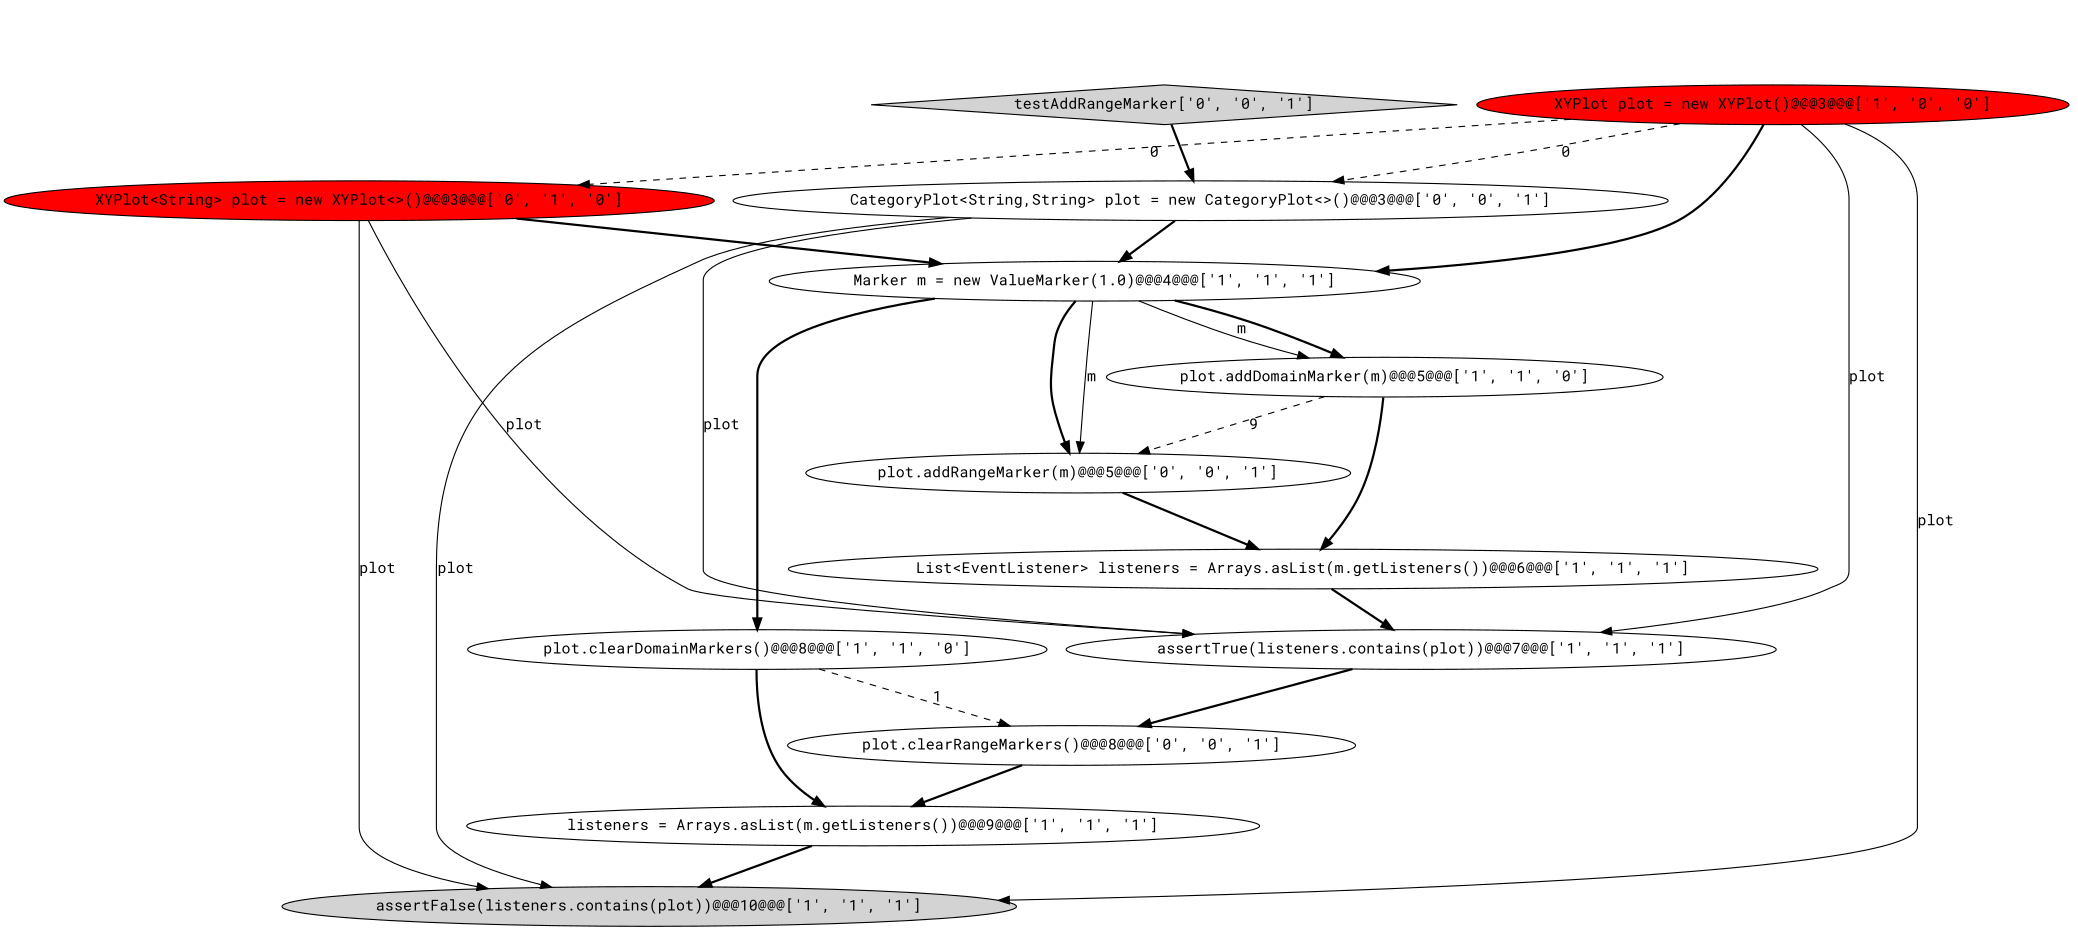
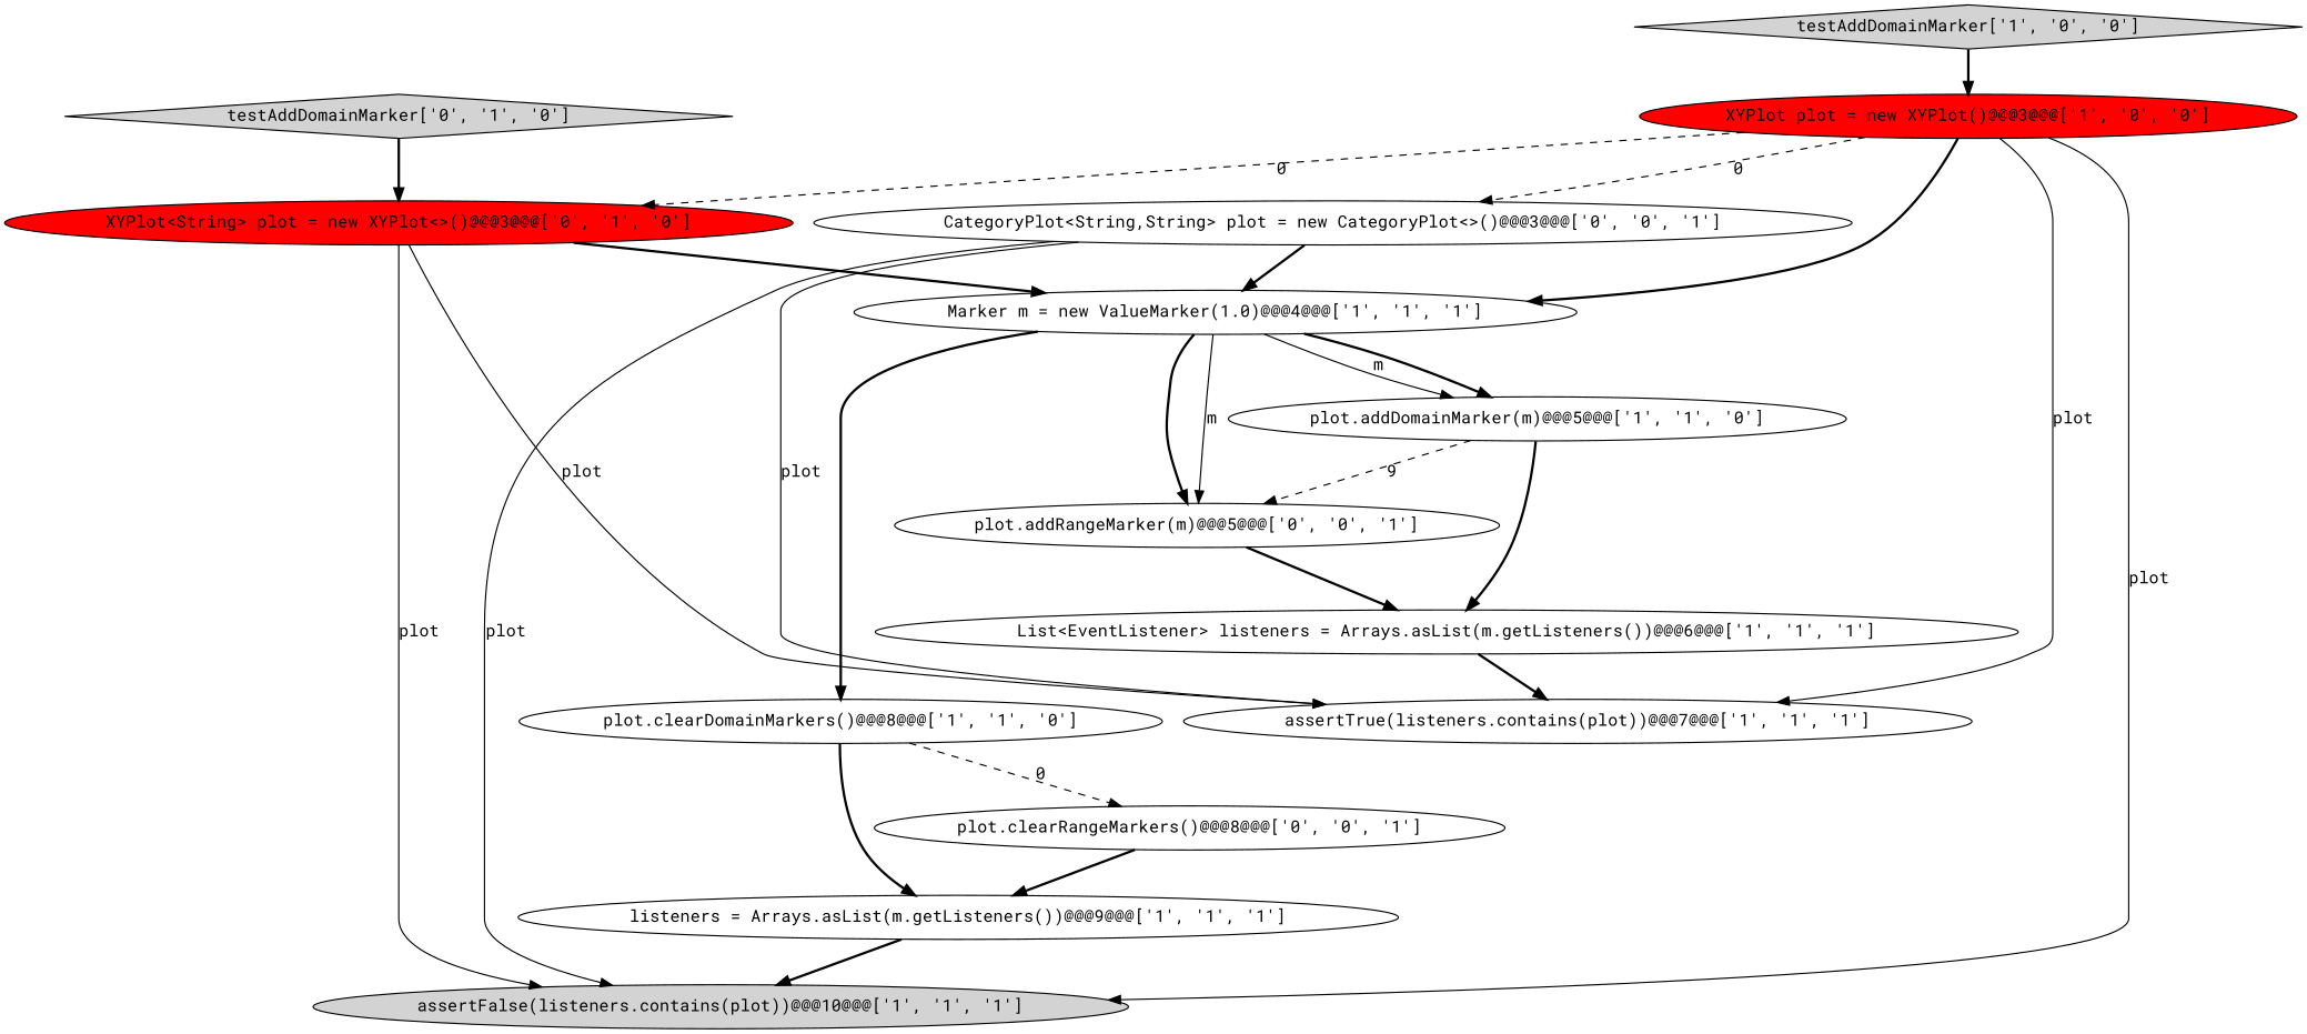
  digraph {
    fontname="Roboto Mono"
    node [fillcolor=white fontname="Roboto Mono" shape=ellipse style=filled]
    edge [fontname="Roboto Mono" style=bold]
    n1 [label="List<EventListener> listeners = Arrays.asList(m.getListeners())@@@6@@@['1', '1', '1']"]
    n2 [label="assertTrue(listeners.contains(plot))@@@7@@@['1', '1', '1']"]
    n3 [label="plot.clearRangeMarkers()@@@8@@@['0', '0', '1']"]
    n4 [label="plot.addDomainMarker(m)@@@5@@@['1', '1', '0']"]
    n5 [label="plot.addRangeMarker(m)@@@5@@@['0', '0', '1']"]
    n6 [label="Marker m = new ValueMarker(1.0)@@@4@@@['1', '1', '1']"]
    n7 [label="plot.clearDomainMarkers()@@@8@@@['1', '1', '0']"]
    n8 [label="listeners = Arrays.asList(m.getListeners())@@@9@@@['1', '1', '1']"]
    n9 [fillcolor=lightgray label="assertFalse(listeners.contains(plot))@@@10@@@['1', '1', '1']"]
+   n10 [fillcolor=lightgray label="testAddDomainMarker['1', '0', '0']" shape=diamond]
    n11 [fillcolor=red label="XYPlot plot = new XYPlot()@@@3@@@['1', '0', '0']"]
    n12 [label="CategoryPlot<String,String> plot = new CategoryPlot<>()@@@3@@@['0', '0', '1']"]
    n13 [fillcolor=red label="XYPlot<String> plot = new XYPlot<>()@@@3@@@['0', '1', '0']"]
-   n14 [fillcolor=lightgray label="testAddRangeMarker['0', '0', '1']" shape=diamond]
+   n15 [fillcolor=lightgray label="testAddDomainMarker['0', '1', '0']" shape=diamond]
    n1 -> n2
-   n2 -> n3
    n3 -> n8
    n4 -> n1
    n4 -> n5 [label=9 style=dashed]
    n5 -> n1
    n6 -> n4 [label=m style=solid]
    n6 -> n4
    n6 -> n5
    n6 -> n5 [label=m style=solid]
    n6 -> n7
-   n7 -> n3 [label=1 style=dashed]
+   n7 -> n3 [label=0 style=dashed]
    n7 -> n8
    n8 -> n9
+   n10 -> n11
    n11 -> n2 [label=plot style=solid]
    n11 -> n6
    n11 -> n9 [label=plot style=solid]
    n11 -> n12 [label=0 style=dashed]
    n11 -> n13 [label=0 style=dashed]
    n12 -> n2 [label=plot style=solid]
    n12 -> n6
    n12 -> n9 [label=plot style=solid]
    n13 -> n2 [label=plot style=solid]
    n13 -> n6
    n13 -> n9 [label=plot style=solid]
-   n14 -> n12
+   n15 -> n13
  }
